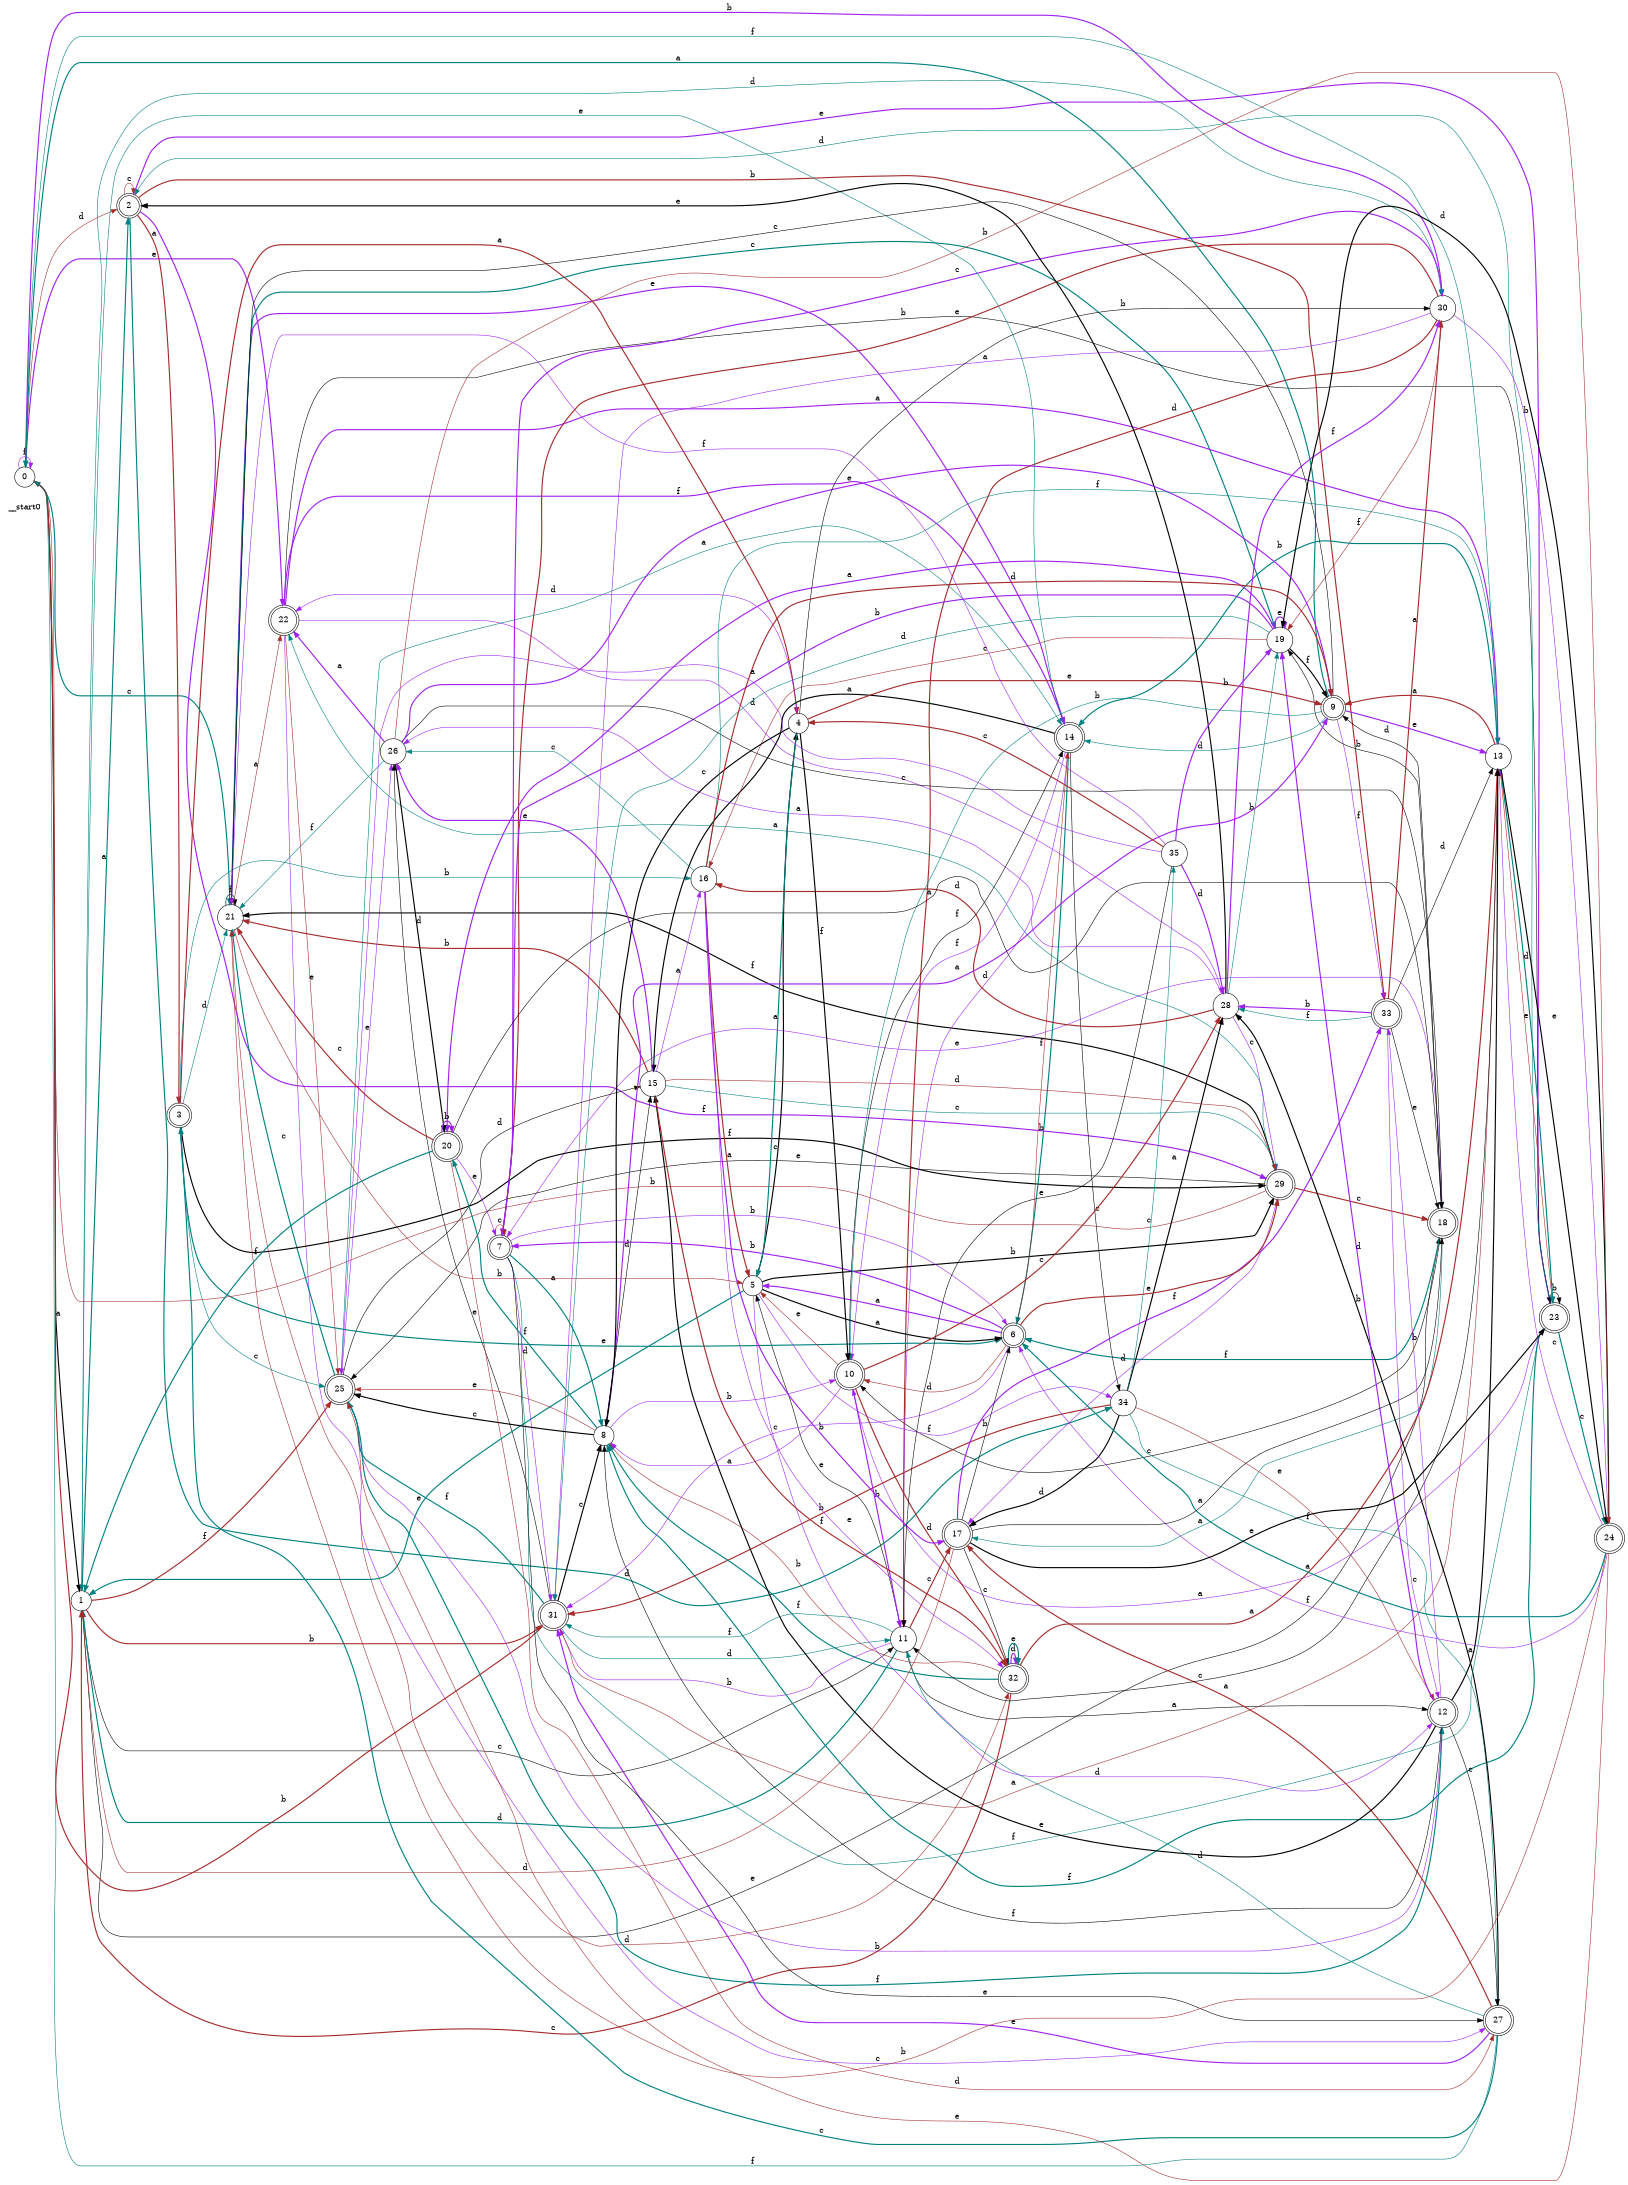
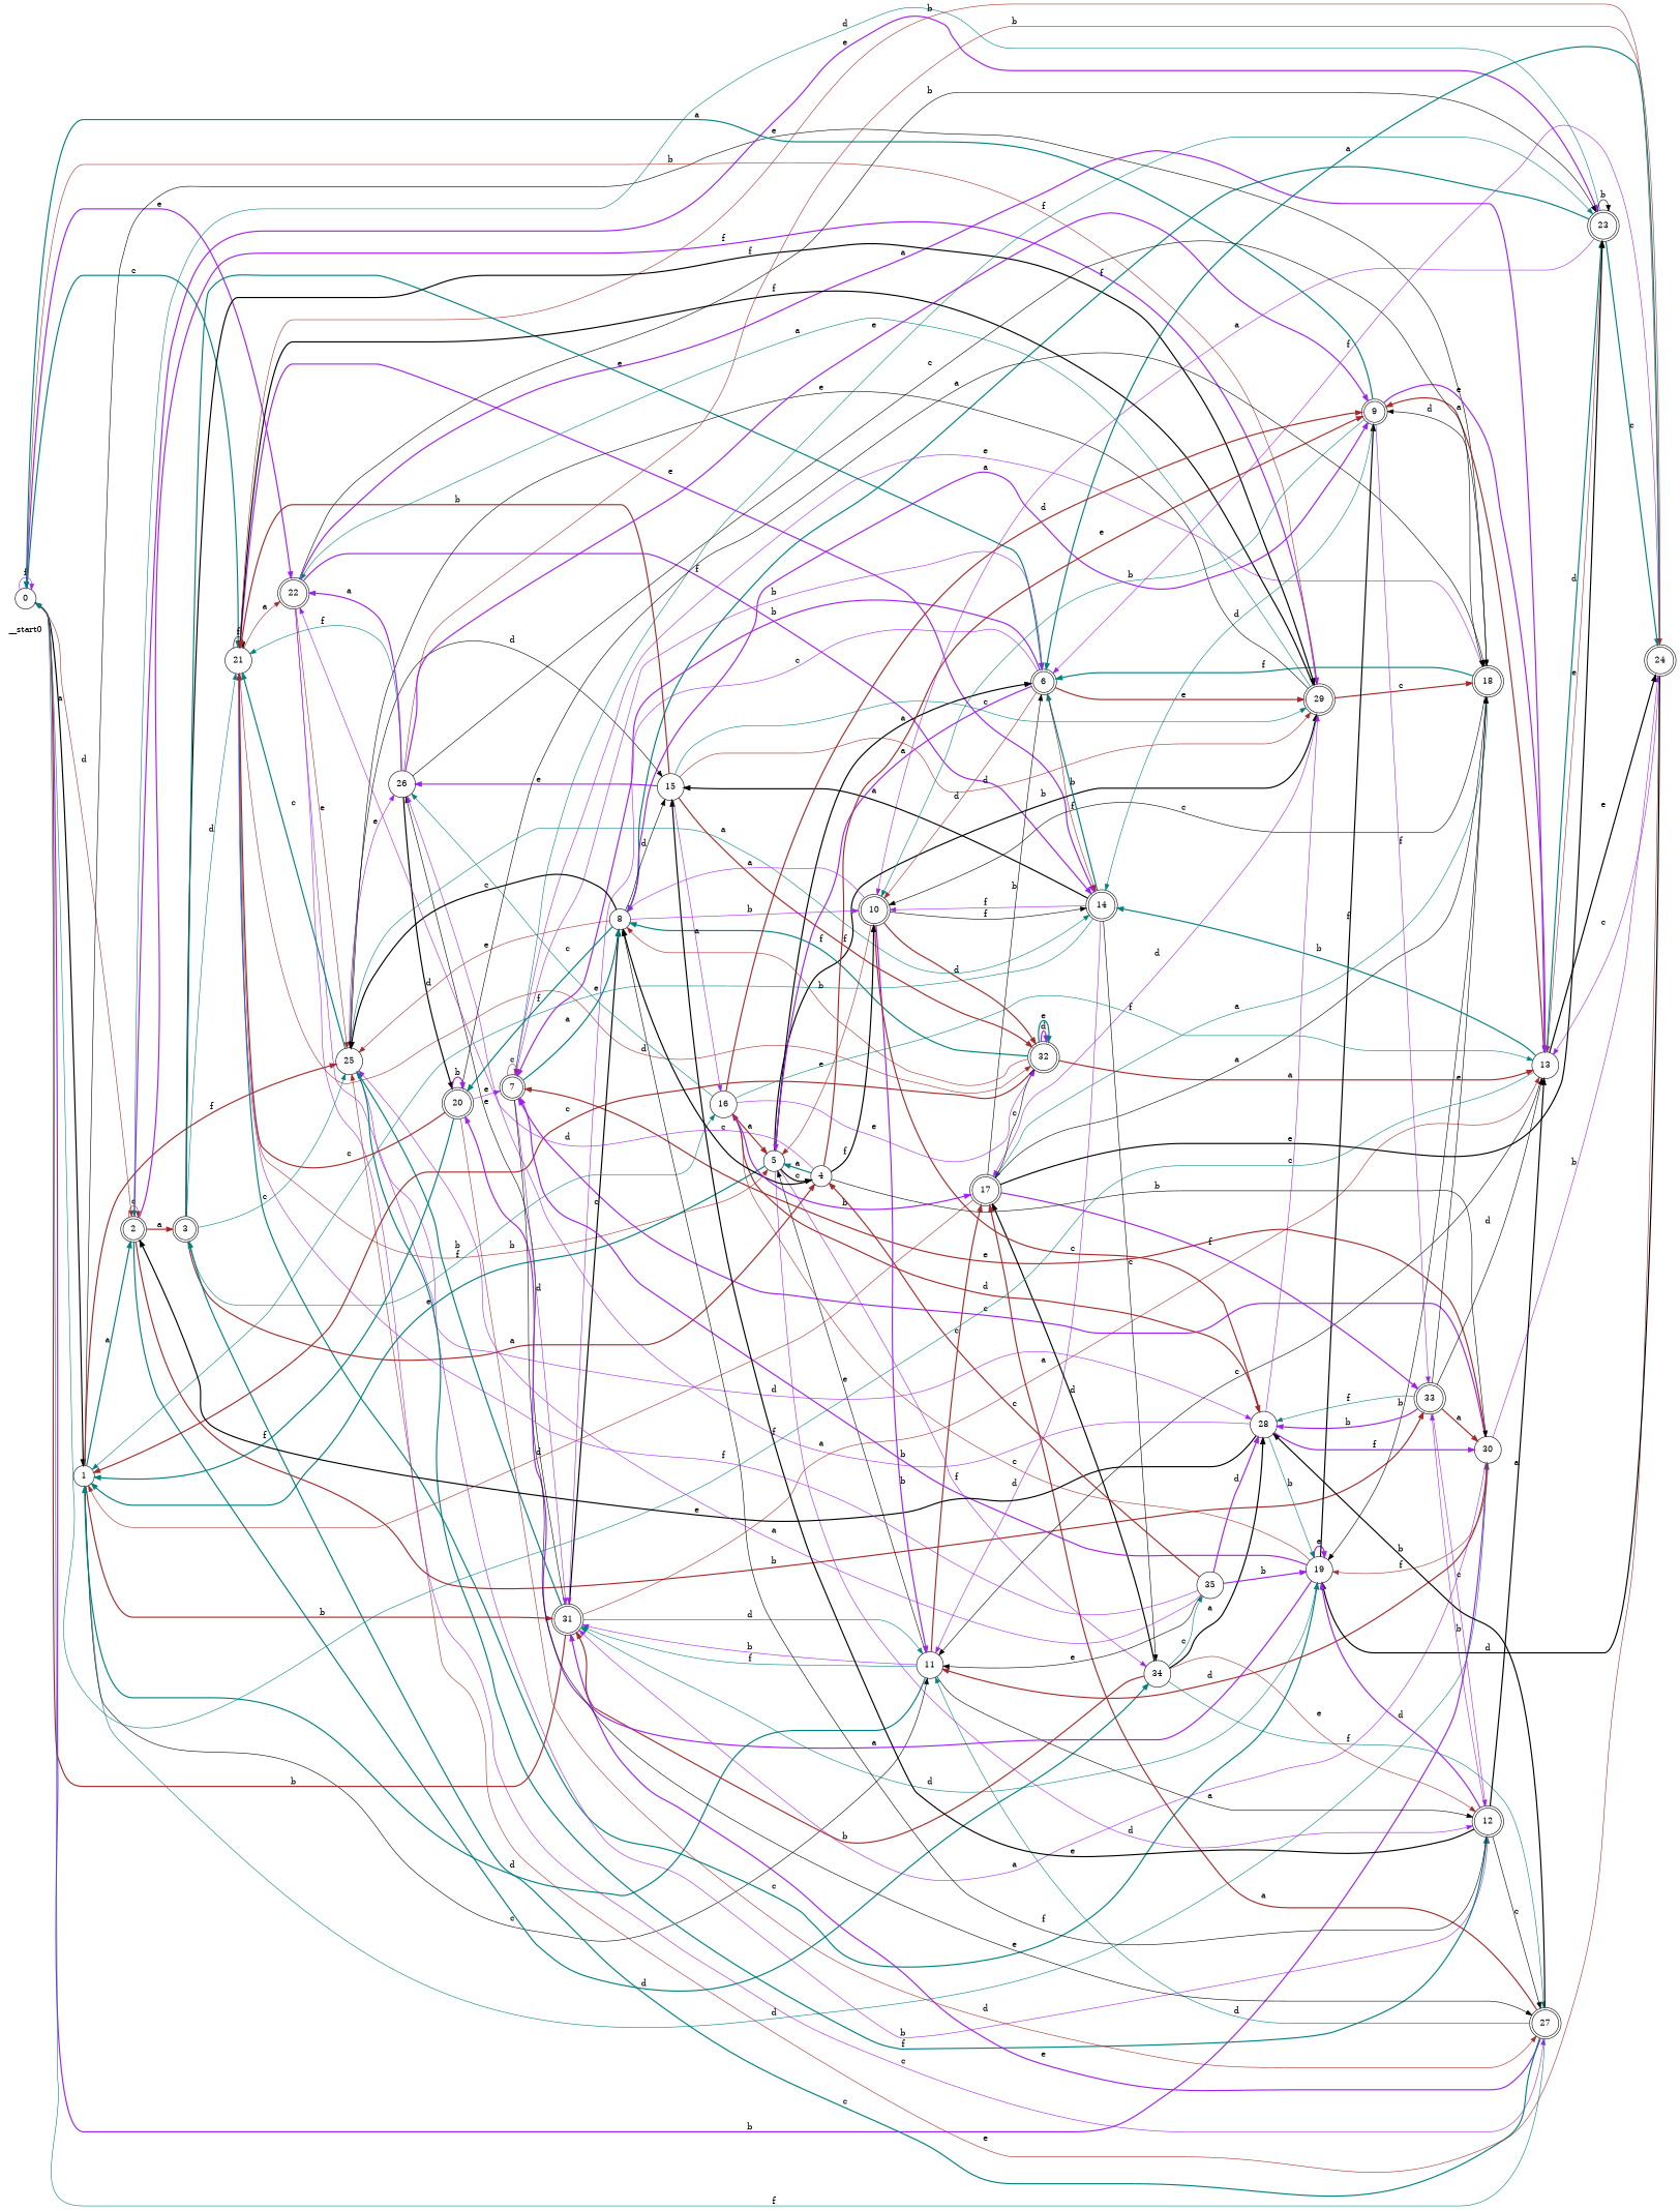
  digraph {
    rankdir=LR
    node [shape=doublecircle color=black fillcolor=white style="rounded,filled"]
    edge [color=purple style=solid]
    __start0 [shape=none color="" fillcolor="" style=""]
    n2 [label=0 shape=circle style=filled]
    n3 [label=1 shape=circle style=filled]
    n4 [label=2]
    n5 [label=21 shape=circle]
    n6 [label=22]
    n7 [label=30 shape=circle style=filled]
    n8 [label=11 shape=circle style=filled]
    n9 [label=18]
-   n10 [label=25]
+   n10 [label=25 shape=circle]
    n11 [label=31]
    n12 [label=3]
    n13 [label=23]
    n14 [label=29]
    n15 [label=33]
    n16 [label=34 shape=circle style=filled]
    n17 [label=5 shape=circle style=filled]
    n18 [label=14]
    n19 [label=32]
    n20 [label=19 shape=circle style=filled]
    n21 [label=27]
    n22 [label=13 shape=circle style=filled]
    n23 [label=28 shape=circle style=filled]
    n24 [label=7]
    n25 [label=24]
    n26 [label=12]
    n27 [label=17]
    n28 [label=6]
    n29 [label=9]
    n30 [label=10]
    n31 [label=15 shape=circle style=filled]
    n32 [label=26 shape=circle style=filled]
    n33 [label=8 shape=circle style=filled]
    n34 [label=4 shape=circle style=filled]
    n35 [label=16 shape=circle style=filled]
    n36 [label=35 shape=circle style=filled]
    n37 [label=20]
    n2 -> n2 [label=f]
    n2 -> n3 [color=black label=a style=bold]
    n2 -> n4 [color=brown label=d]
    n2 -> n5 [color=teal label=c style=bold]
    n2 -> n6 [label=e style=bold]
    n2 -> n7 [label=b style=bold]
    n3 -> n4 [color=teal label=a style=bold]
    n3 -> n7 [color=teal label=d]
    n3 -> n8 [color=black label=c]
    n3 -> n9 [color=black label=e]
    n3 -> n10 [color=brown label=f style=bold]
    n3 -> n11 [color=brown label=b style=bold]
    n4 -> n4 [color=brown label=c]
    n4 -> n12 [color=brown label=a style=bold]
    n4 -> n13 [label=e style=bold]
    n4 -> n14 [label=f style=bold]
    n4 -> n15 [color=brown label=b style=bold]
    n4 -> n16 [color=teal label=d style=bold]
    n5 -> n5 [color=black label=f]
    n5 -> n6 [color=brown label=a]
    n5 -> n17 [color=brown label=b]
    n5 -> n18 [label=e style=bold]
    n5 -> n19 [color=brown label=d]
    n5 -> n20 [color=teal label=c style=bold]
    n6 -> n10 [color=brown label=e]
    n6 -> n13 [color=black label=b]
    n6 -> n18 [label=f style=bold]
    n6 -> n21 [label=c]
    n6 -> n22 [label=a style=bold]
    n6 -> n23 [label=d]
    n7 -> n8 [color=brown label=d style=bold]
    n7 -> n11 [label=a]
    n7 -> n20 [color=brown label=f]
    n7 -> n24 [label=c style=bold]
    n7 -> n24 [color=brown label=e style=bold]
    n7 -> n25 [label=b]
    n8 -> n3 [color=teal label=d style=bold]
    n8 -> n11 [label=b]
    n8 -> n11 [color=teal label=f]
    n8 -> n17 [color=black label=e]
    n8 -> n26 [color=black label=a]
    n8 -> n27 [color=brown label=c style=bold]
    n9 -> n20 [color=black label=b]
    n9 -> n24 [label=e]
    n9 -> n27 [color=teal label=a]
    n9 -> n28 [color=teal label=f style=bold]
    n9 -> n29 [color=black label=d]
    n9 -> n30 [color=black label=c]
    n10 -> n5 [color=teal label=c style=bold]
    n10 -> n18 [color=teal label=a]
    n10 -> n26 [label=b]
    n10 -> n26 [color=teal label=f style=bold]
    n10 -> n31 [color=black label=d]
    n10 -> n32 [label=e]
    n11 -> n2 [color=brown label=b style=bold]
    n11 -> n8 [color=teal label=d]
    n11 -> n10 [color=teal label=f style=bold]
    n11 -> n22 [color=brown label=a]
    n11 -> n32 [color=black label=e]
    n11 -> n33 [color=black label=c style=bold]
    n12 -> n5 [color=teal label=d]
    n12 -> n10 [color=teal label=c]
    n12 -> n14 [color=black label=f style=bold]
    n12 -> n28 [color=teal label=e style=bold]
    n12 -> n34 [color=brown label=a style=bold]
    n12 -> n35 [color=teal label=b]
    n13 -> n4 [color=teal label=d]
    n13 -> n13 [color=black label=b]
    n13 -> n22 [color=brown label=e]
    n13 -> n25 [color=teal label=c style=bold]
    n13 -> n30 [label=a]
    n13 -> n33 [color=teal label=f style=bold]
    n14 -> n2 [color=brown label=b]
    n14 -> n5 [color=black label=f style=bold]
    n14 -> n6 [color=teal label=a]
    n14 -> n9 [color=brown label=c style=bold]
    n14 -> n10 [color=black label=e]
    n14 -> n27 [label=d]
    n15 -> n7 [color=brown label=a style=bold]
    n15 -> n9 [color=black label=e]
    n15 -> n22 [color=black label=d]
    n15 -> n23 [label=b style=bold]
    n15 -> n23 [color=teal label=f]
    n15 -> n26 [label=c]
    n16 -> n11 [color=brown label=b style=bold]
    n16 -> n21 [color=teal label=f]
    n16 -> n23 [color=black label=a style=bold]
    n16 -> n26 [color=brown label=e]
    n16 -> n27 [color=black label=d style=bold]
    n16 -> n36 [color=teal label=c]
    n17 -> n3 [color=teal label=e style=bold]
    n17 -> n14 [color=black label=b style=bold]
    n17 -> n16 [label=f]
    n17 -> n26 [label=d]
    n17 -> n28 [color=black label=a style=bold]
    n17 -> n34 [color=black label=c style=bold]
    n18 -> n3 [color=teal label=e]
    n18 -> n8 [label=d]
    n18 -> n16 [color=black label=c]
    n18 -> n28 [color=teal label=b style=bold]
    n18 -> n30 [label=f]
    n18 -> n31 [color=black label=a style=bold]
    n19 -> n3 [color=brown label=c style=bold]
    n19 -> n19 [label=d style=bold]
    n19 -> n19 [color=teal label=e style=bold]
    n19 -> n22 [color=brown label=a style=bold]
    n19 -> n33 [color=brown label=b]
    n19 -> n33 [color=teal label=f style=bold]
    n20 -> n11 [color=teal label=d]
    n20 -> n20 [label=e style=bold]
    n20 -> n24 [label=b style=bold]
    n20 -> n29 [color=black label=f style=bold]
    n20 -> n35 [color=brown label=c]
    n20 -> n37 [label=a style=bold]
    n21 -> n2 [color=teal label=f]
    n21 -> n8 [color=teal label=d]
    n21 -> n11 [label=e style=bold]
    n21 -> n12 [color=teal label=c style=bold]
    n21 -> n23 [color=black label=b style=bold]
    n21 -> n27 [color=brown label=a style=bold]
    n22 -> n2 [color=teal label=f]
    n22 -> n8 [color=black label=c]
    n22 -> n13 [color=teal label=d style=bold]
    n22 -> n18 [color=teal label=b style=bold]
    n22 -> n25 [color=black label=e style=bold]
    n22 -> n29 [color=brown label=a style=bold]
    n23 -> n4 [color=black label=e style=bold]
    n23 -> n7 [label=f style=bold]
    n23 -> n14 [label=c]
    n23 -> n20 [color=teal label=b]
    n23 -> n32 [label=a]
    n23 -> n35 [color=brown label=d style=bold]
    n24 -> n11 [label=d]
    n24 -> n13 [color=teal label=f]
    n24 -> n21 [color=black label=e]
    n24 -> n24 [color=brown label=c]
    n24 -> n28 [label=b]
    n24 -> n33 [color=teal label=a style=bold]
    n25 -> n5 [color=brown label=b]
    n25 -> n10 [color=brown label=e]
    n25 -> n20 [color=black label=d style=bold]
    n25 -> n22 [label=c]
    n25 -> n28 [color=teal label=a style=bold]
    n25 -> n28 [label=f]
    n26 -> n15 [label=b]
    n26 -> n20 [label=d style=bold]
    n26 -> n21 [color=black label=c]
    n26 -> n22 [color=black label=a style=bold]
    n26 -> n31 [color=black label=e style=bold]
    n26 -> n33 [color=black label=f]
    n27 -> n3 [color=brown label=d]
    n27 -> n9 [color=black label=a]
    n27 -> n13 [color=black label=e style=bold]
    n27 -> n15 [label=f style=bold]
    n27 -> n19 [color=black label=c]
    n27 -> n28 [color=black label=b]
    n28 -> n11 [label=c]
    n28 -> n14 [color=brown label=e style=bold]
    n28 -> n17 [label=a style=bold]
    n28 -> n18 [color=brown label=f]
    n28 -> n24 [label=b style=bold]
    n28 -> n30 [color=brown label=d]
    n29 -> n2 [color=teal label=a style=bold]
-   n29 -> n5 [color=black label=c]
    n29 -> n15 [label=f]
    n29 -> n18 [color=teal label=d]
    n29 -> n22 [label=e style=bold]
    n29 -> n30 [color=teal label=b]
    n30 -> n8 [label=b style=bold]
    n30 -> n17 [color=brown label=e]
    n30 -> n18 [color=black label=f]
    n30 -> n19 [color=brown label=d style=bold]
    n30 -> n23 [color=brown label=c style=bold]
    n30 -> n33 [label=a]
    n31 -> n5 [color=brown label=b style=bold]
    n31 -> n14 [color=teal label=c]
    n31 -> n14 [color=brown label=d]
    n31 -> n19 [color=brown label=f style=bold]
    n31 -> n32 [label=e style=bold]
    n31 -> n35 [label=a]
    n32 -> n5 [color=teal label=f]
    n32 -> n6 [label=a style=bold]
    n32 -> n9 [color=black label=c]
    n32 -> n25 [color=brown label=b]
    n32 -> n29 [label=e style=bold]
    n32 -> n37 [color=black label=d style=bold]
    n33 -> n10 [color=black label=c style=bold]
    n33 -> n10 [color=brown label=e]
    n33 -> n29 [label=a style=bold]
    n33 -> n30 [label=b]
    n33 -> n31 [color=black label=d]
    n33 -> n37 [color=teal label=f style=bold]
    n34 -> n6 [label=d]
    n34 -> n7 [color=black label=b]
    n34 -> n17 [color=teal label=a style=bold]
    n34 -> n29 [color=brown label=e style=bold]
    n34 -> n30 [color=black label=f style=bold]
    n34 -> n33 [color=black label=c style=bold]
    n35 -> n17 [color=brown label=a style=bold]
    n35 -> n19 [label=e]
    n35 -> n22 [color=teal label=f]
    n35 -> n27 [label=b style=bold]
    n35 -> n29 [color=brown label=d style=bold]
    n35 -> n32 [color=teal label=c]
    n36 -> n5 [label=f]
    n36 -> n8 [color=black label=e]
    n36 -> n10 [label=a]
    n36 -> n20 [label=b style=bold]
    n36 -> n23 [label=d style=bold]
    n36 -> n34 [color=brown label=c style=bold]
    n37 -> n3 [color=teal label=f style=bold]
    n37 -> n5 [color=brown label=c style=bold]
    n37 -> n9 [color=black label=a]
    n37 -> n21 [color=brown label=d]
    n37 -> n24 [label=e]
    n37 -> n37 [label=b style=bold]
  }
